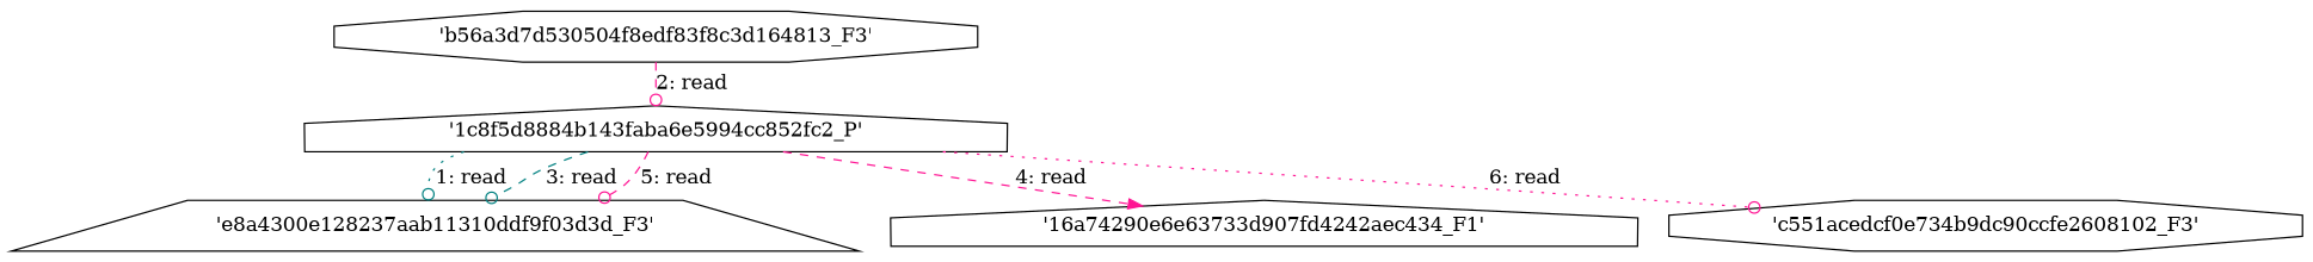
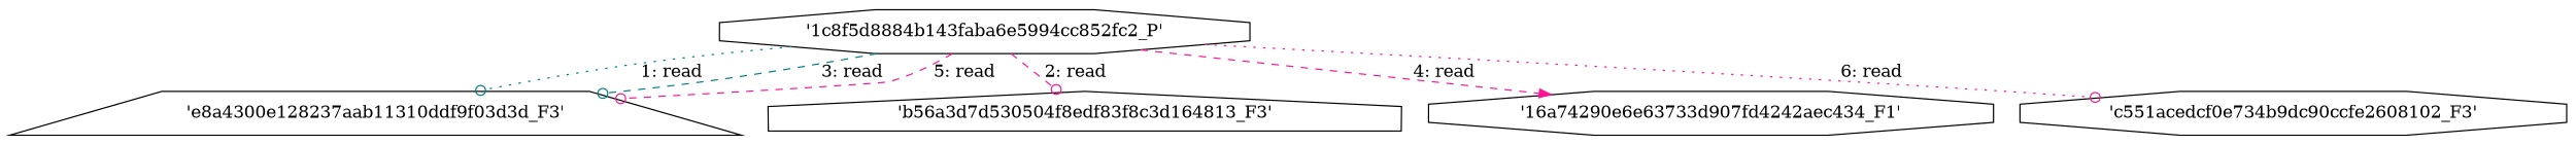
  digraph {
    engine=neato
    fixedsize=false
    fontsize=10
    nodesep=0.3
    rankdir=TB
    ranksep=0
    splines=true
    node [node_type=file shape=house]
    edge [arrowhead=odot color=deeppink style=dashed]
    "'e8a4300e128237aab11310ddf9f03d3d_F3'" [shape=trapezium]
-   "'1c8f5d8884b143faba6e5994cc852fc2_P'" [node_type=Process]
-   "'b56a3d7d530504f8edf83f8c3d164813_F3'" [shape=octagon]
-   "'16a74290e6e63733d907fd4242aec434_F1'"
+   "'1c8f5d8884b143faba6e5994cc852fc2_P'" [node_type=Process shape=octagon]
+   "'b56a3d7d530504f8edf83f8c3d164813_F3'"
+   "'16a74290e6e63733d907fd4242aec434_F1'" [shape=octagon]
    "'c551acedcf0e734b9dc90ccfe2608102_F3'" [shape=octagon]
    "'1c8f5d8884b143faba6e5994cc852fc2_P'" -> "'e8a4300e128237aab11310ddf9f03d3d_F3'" [color=teal label="1: read" style=dotted]
    "'1c8f5d8884b143faba6e5994cc852fc2_P'" -> "'e8a4300e128237aab11310ddf9f03d3d_F3'" [color=teal label="3: read"]
    "'1c8f5d8884b143faba6e5994cc852fc2_P'" -> "'e8a4300e128237aab11310ddf9f03d3d_F3'" [label="5: read"]
-   "'b56a3d7d530504f8edf83f8c3d164813_F3'" -> "'1c8f5d8884b143faba6e5994cc852fc2_P'" [label="2: read"]
+   "'1c8f5d8884b143faba6e5994cc852fc2_P'" -> "'b56a3d7d530504f8edf83f8c3d164813_F3'" [label="2: read"]
    "'1c8f5d8884b143faba6e5994cc852fc2_P'" -> "'16a74290e6e63733d907fd4242aec434_F1'" [arrowhead=normal label="4: read"]
    "'1c8f5d8884b143faba6e5994cc852fc2_P'" -> "'c551acedcf0e734b9dc90ccfe2608102_F3'" [label="6: read" style=dotted]
  }
